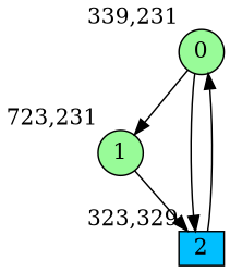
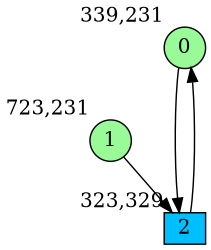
  digraph {
    bgcolor=white
    node [fillcolor=palegreen fixedsize=true shape=circle style=filled]
    0 [height=0.3 width=0.4 xlabel="339,231"]
    1 [height=0.3 width=0.4 xlabel="723,231"]
    2 [fillcolor=deepskyblue height=0.3 shape=box width=0.4 xlabel="323,329"]
-   0 -> 1
    0 -> 2
    1 -> 2
    2 -> 0
  }
